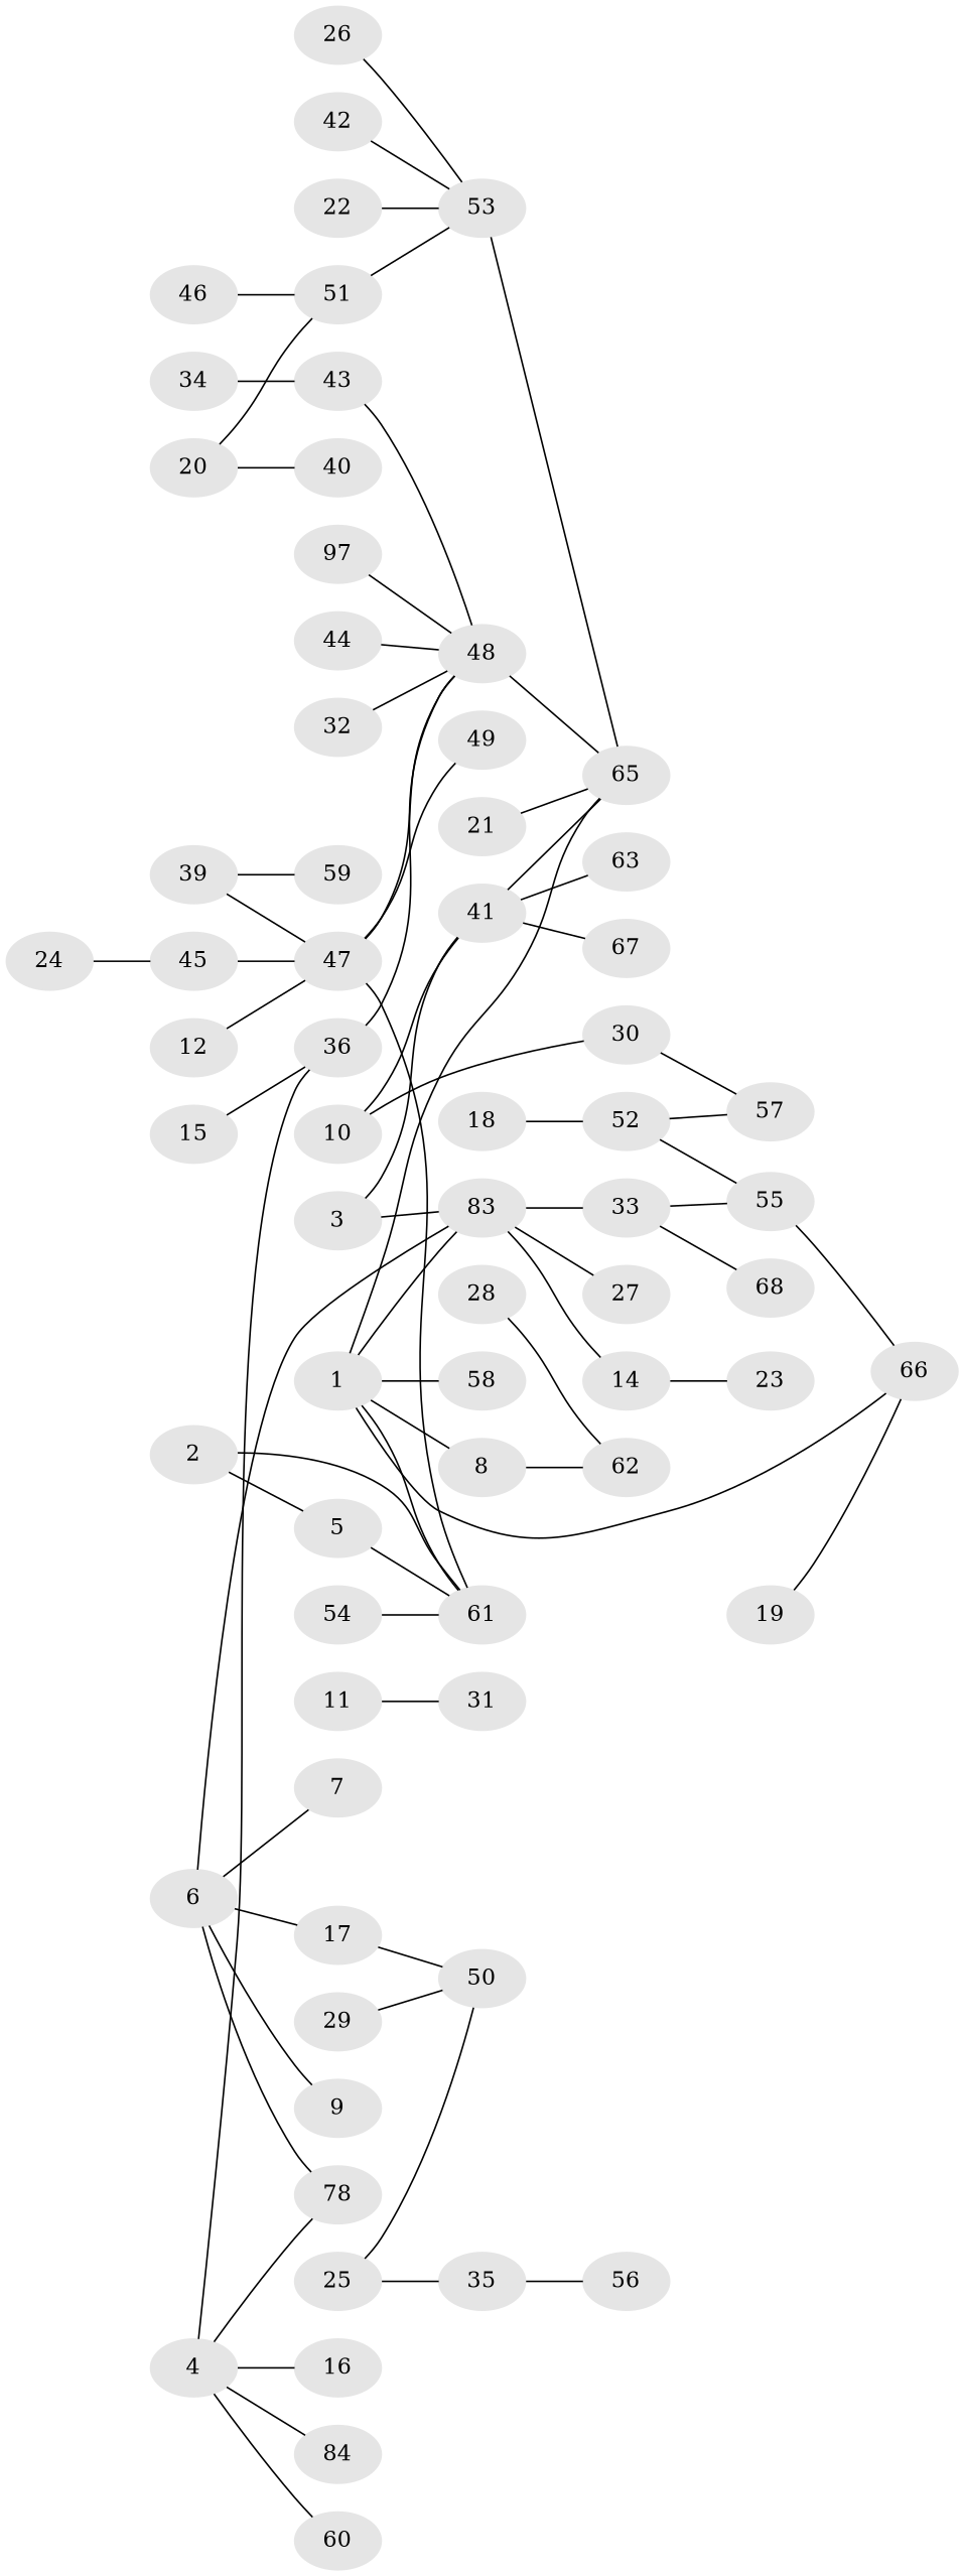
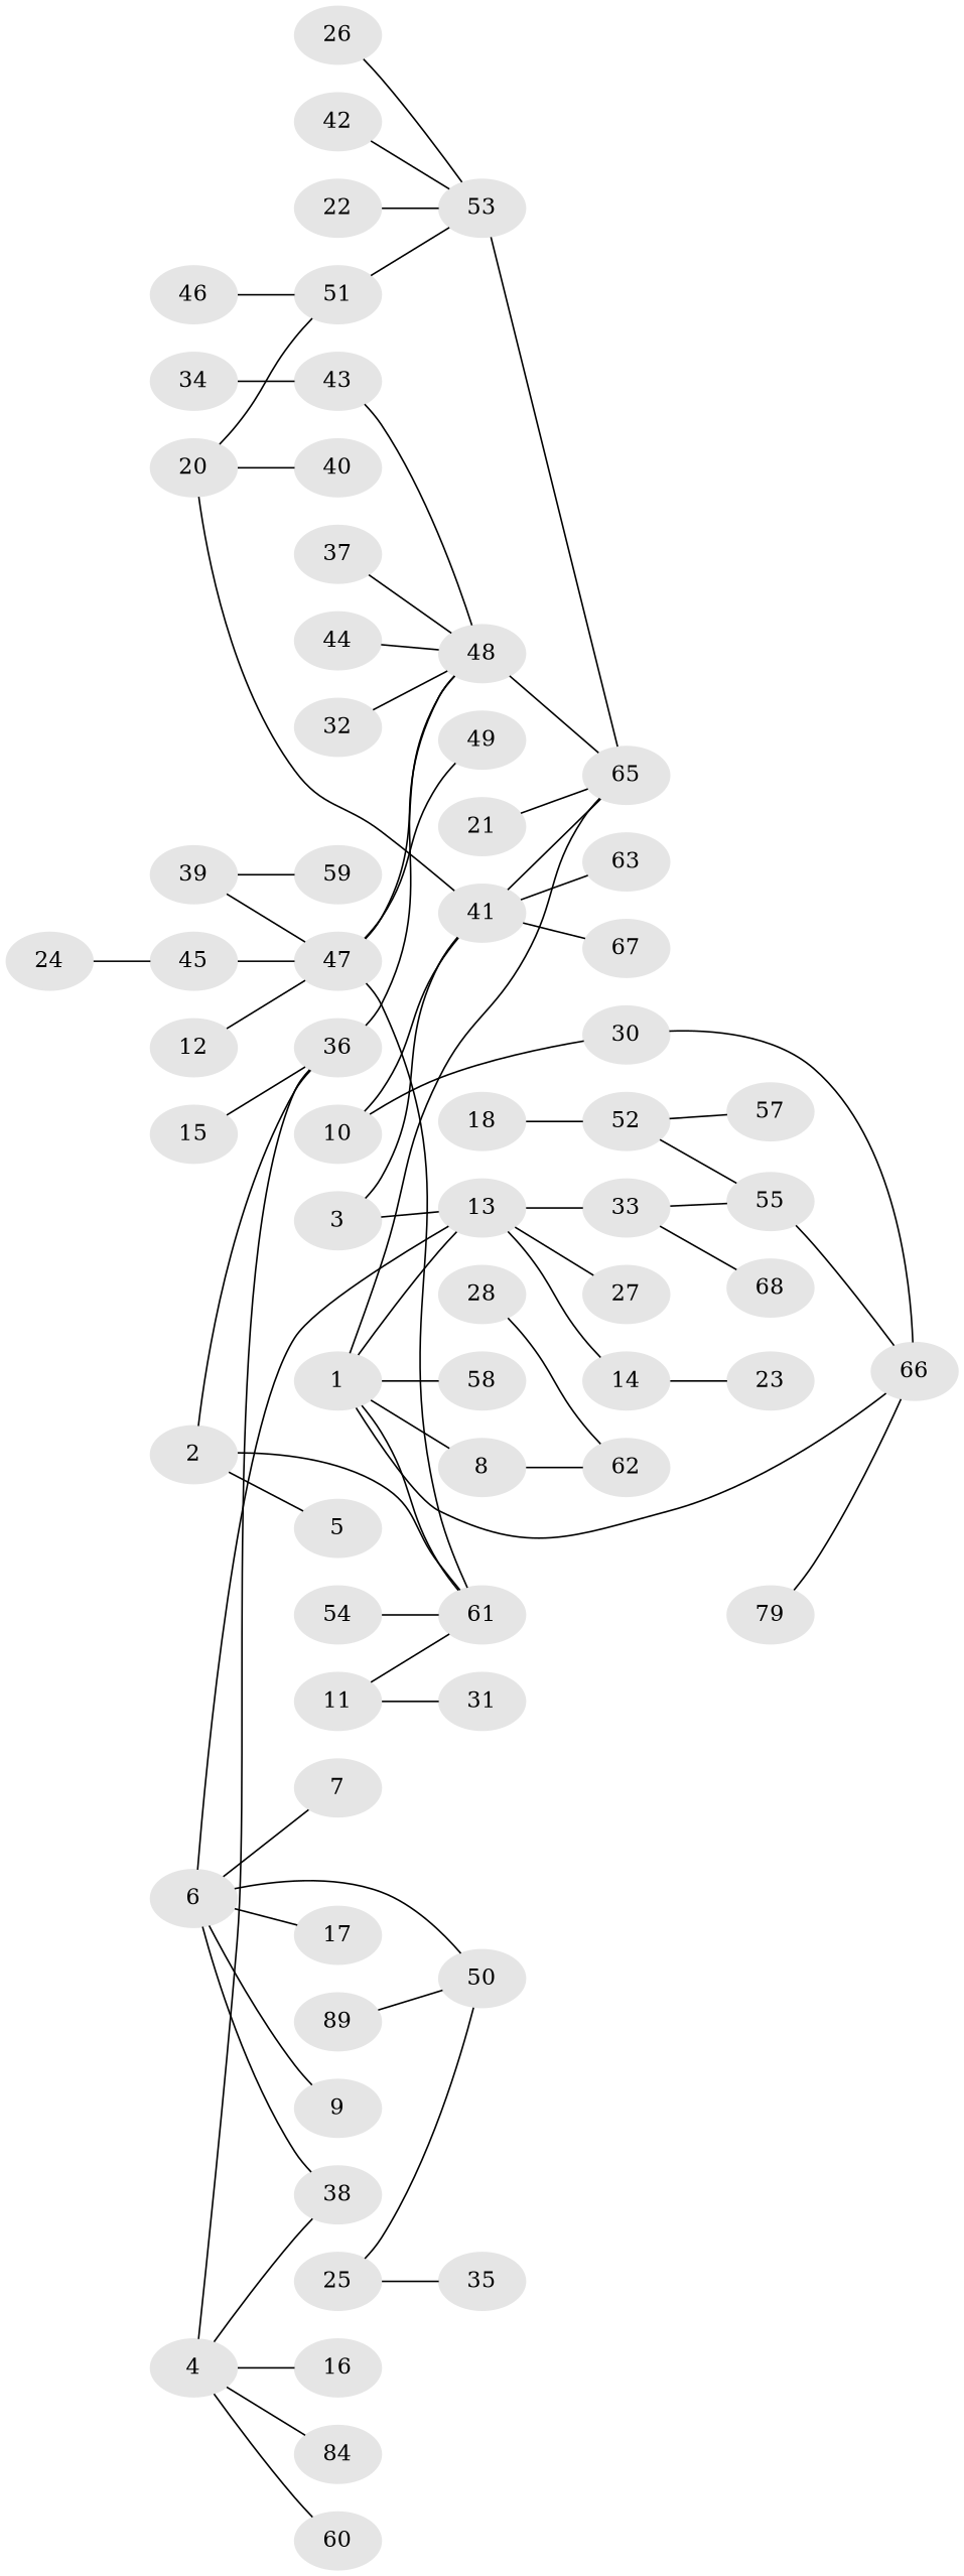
  graph {
    rankdir=LR
    node [color=gray90 style=filled]
    edge [weight=1.0]
    1
    8
-   13 [label=83]
+   13
    58
    61
    65
    66
    62
    14
    27
    33
    2
    5
    36
    48
    3
    41
    63
    67
    4
    16
-   38 [label=78]
+   38
    60
    n24 [label=84]
    6
    7
    9
    17
    50
    10
    30
    11
    31
    12
    47
    49
    23
    55
    68
    15
    18
    52
    57
-   19
+   19 [label=79]
    20
    40
    51
    53
    21
    22
    24
    45
    25
    35
-   56
    26
    28
-   29
+   29 [label=89]
    32
    34
    43
-   37 [label=97]
+   37
    39
    59
    42
    44
    46
    54
    1 -- 8
    1 -- 13
    1 -- 58
    1 -- 61
    1 -- 65
    1 -- 66
    8 -- 62
    13 -- 14
    13 -- 27
    13 -- 33
    14 -- 23
    33 -- 55
    33 -- 68
    2 -- 61
    2 -- 5
+   2 -- 36
    36 -- 48
    48 -- 65
    3 -- 13
    3 -- 41
    41 -- 65
    41 -- 63
    41 -- 67
    4 -- 36
    4 -- 16
    4 -- 38
    4 -- 60
    4 -- n24
    6 -- 13
    6 -- 38
    6 -- 7
    6 -- 9
    6 -- 17
-   17 -- 50
+   6 -- 50
    10 -- 41
    10 -- 30
-   30 -- 57
-   5 -- 61
+   30 -- 66
+   11 -- 61
    11 -- 31
    12 -- 47
    47 -- 61
    47 -- 48
    47 -- 49
    55 -- 66
    15 -- 36
    18 -- 52
    52 -- 55
    52 -- 57
    19 -- 66
+   20 -- 41
    20 -- 40
    20 -- 51
    51 -- 53
    53 -- 65
    21 -- 65
    22 -- 53
    24 -- 45
    45 -- 47
    25 -- 50
    25 -- 35
-   35 -- 56
    26 -- 53
    28 -- 62
    29 -- 50
    32 -- 48
    34 -- 43
    43 -- 48
    37 -- 48
    39 -- 47
    39 -- 59
    42 -- 53
    44 -- 48
    46 -- 51
    54 -- 61
  }
